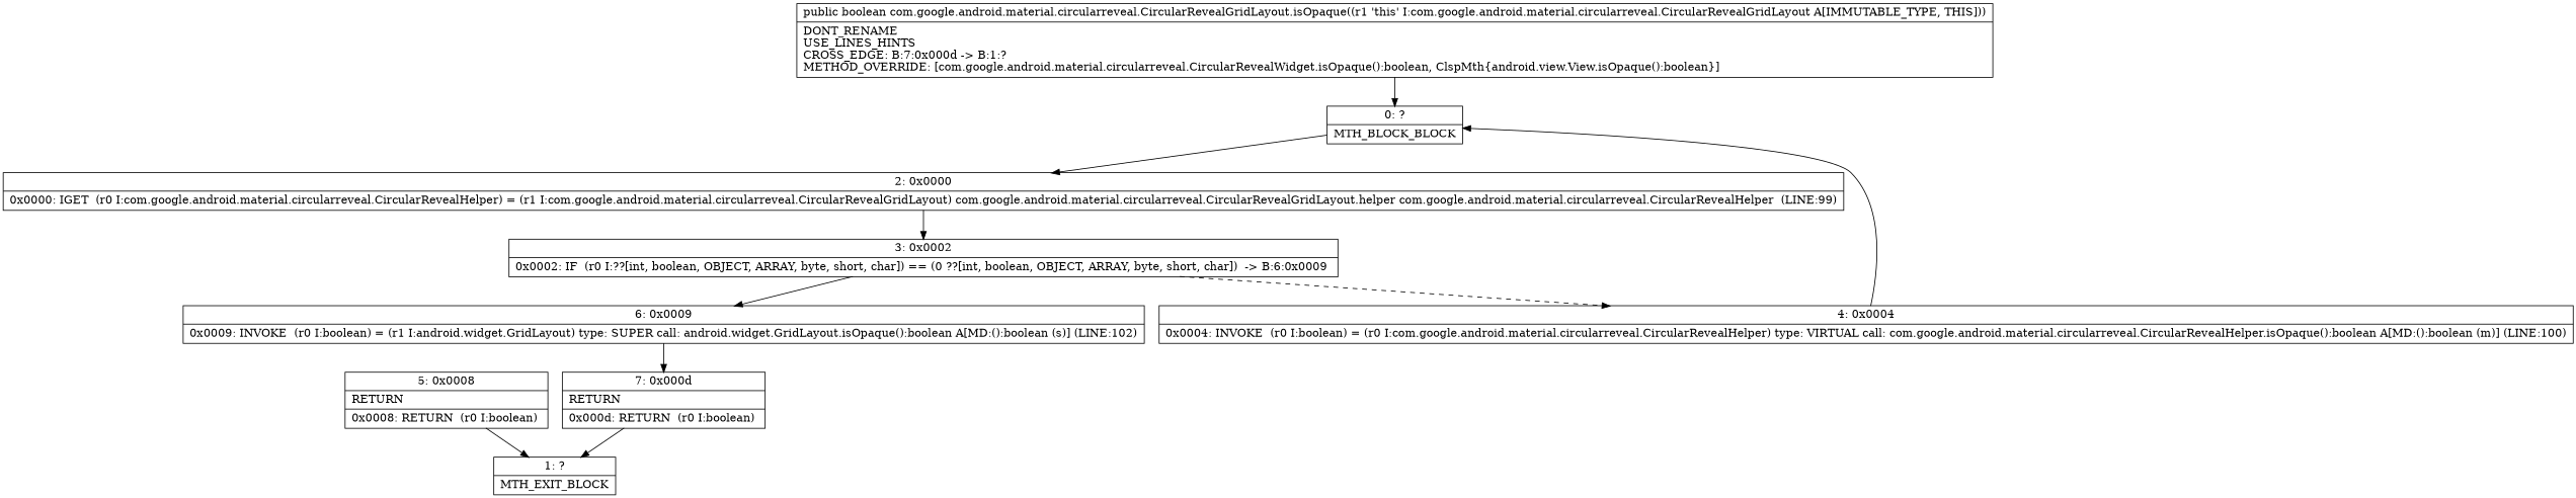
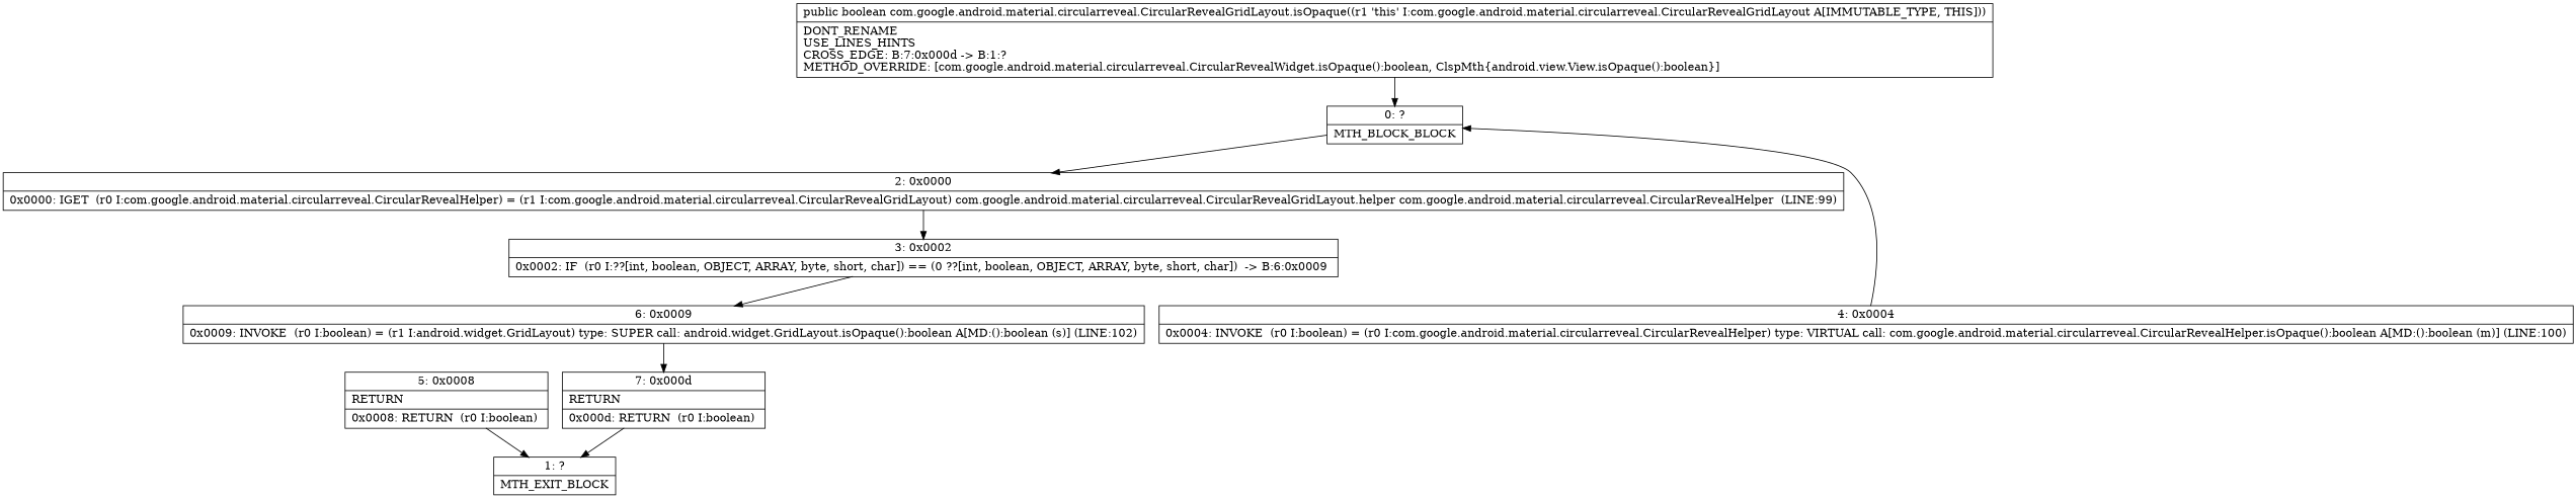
  digraph {
    node [shape=record]
    n1 [label="{0\:\ ?|MTH_BLOCK_BLOCK\l}"]
    n2 [label="{2\:\ 0x0000|0x0000: IGET  (r0 I:com.google.android.material.circularreveal.CircularRevealHelper) = (r1 I:com.google.android.material.circularreveal.CircularRevealGridLayout) com.google.android.material.circularreveal.CircularRevealGridLayout.helper com.google.android.material.circularreveal.CircularRevealHelper  (LINE:99)\l}"]
    n3 [label="{3\:\ 0x0002|0x0002: IF  (r0 I:??[int, boolean, OBJECT, ARRAY, byte, short, char]) == (0 ??[int, boolean, OBJECT, ARRAY, byte, short, char])  \-\> B:6:0x0009 \l}"]
    n4 [label="{4\:\ 0x0004|0x0004: INVOKE  (r0 I:boolean) = (r0 I:com.google.android.material.circularreveal.CircularRevealHelper) type: VIRTUAL call: com.google.android.material.circularreveal.CircularRevealHelper.isOpaque():boolean A[MD:():boolean (m)] (LINE:100)\l}"]
    n5 [label="{6\:\ 0x0009|0x0009: INVOKE  (r0 I:boolean) = (r1 I:android.widget.GridLayout) type: SUPER call: android.widget.GridLayout.isOpaque():boolean A[MD:():boolean (s)] (LINE:102)\l}"]
    n6 [label="{7\:\ 0x000d|RETURN\l|0x000d: RETURN  (r0 I:boolean) \l}"]
    n7 [label="{5\:\ 0x0008|RETURN\l|0x0008: RETURN  (r0 I:boolean) \l}"]
    n8 [label="{1\:\ ?|MTH_EXIT_BLOCK\l}"]
    n9 [label="{public boolean com.google.android.material.circularreveal.CircularRevealGridLayout.isOpaque((r1 'this' I:com.google.android.material.circularreveal.CircularRevealGridLayout A[IMMUTABLE_TYPE, THIS]))  | DONT_RENAME\lUSE_LINES_HINTS\lCROSS_EDGE: B:7:0x000d \-\> B:1:?\lMETHOD_OVERRIDE: [com.google.android.material.circularreveal.CircularRevealWidget.isOpaque():boolean, ClspMth\{android.view.View.isOpaque():boolean\}]\l}"]
    n1 -> n2
    n2 -> n3
-   n3 -> n4 [style=dashed]
    n3 -> n5
    n4 -> n1
    n5 -> n6
    n6 -> n8
    n7 -> n8
    n9 -> n1
  }
